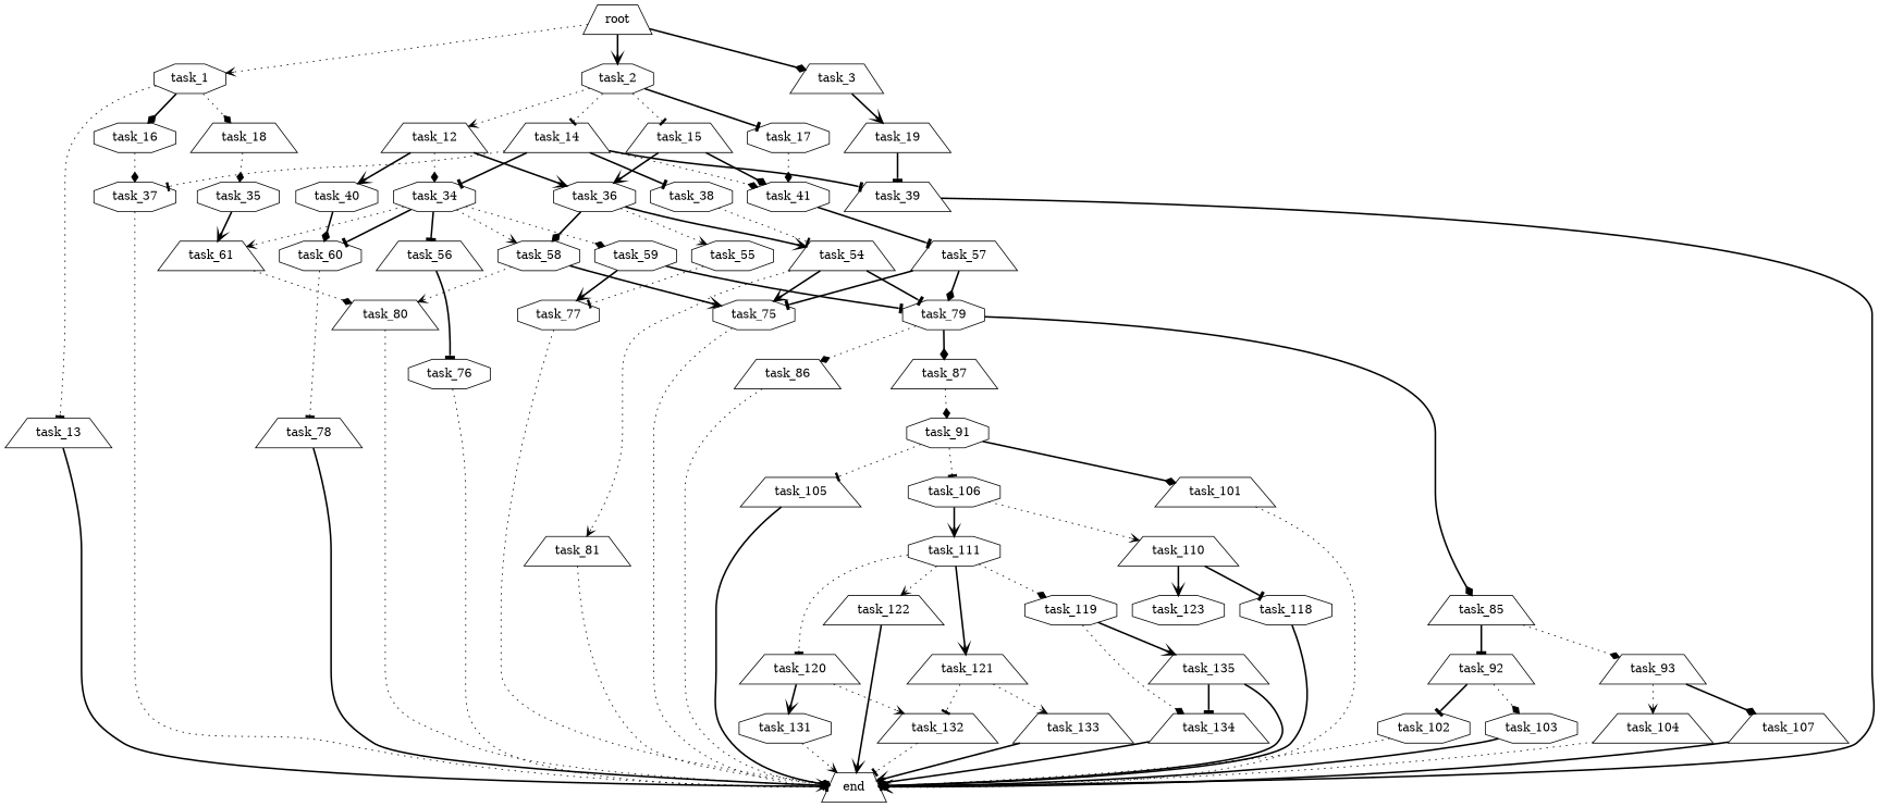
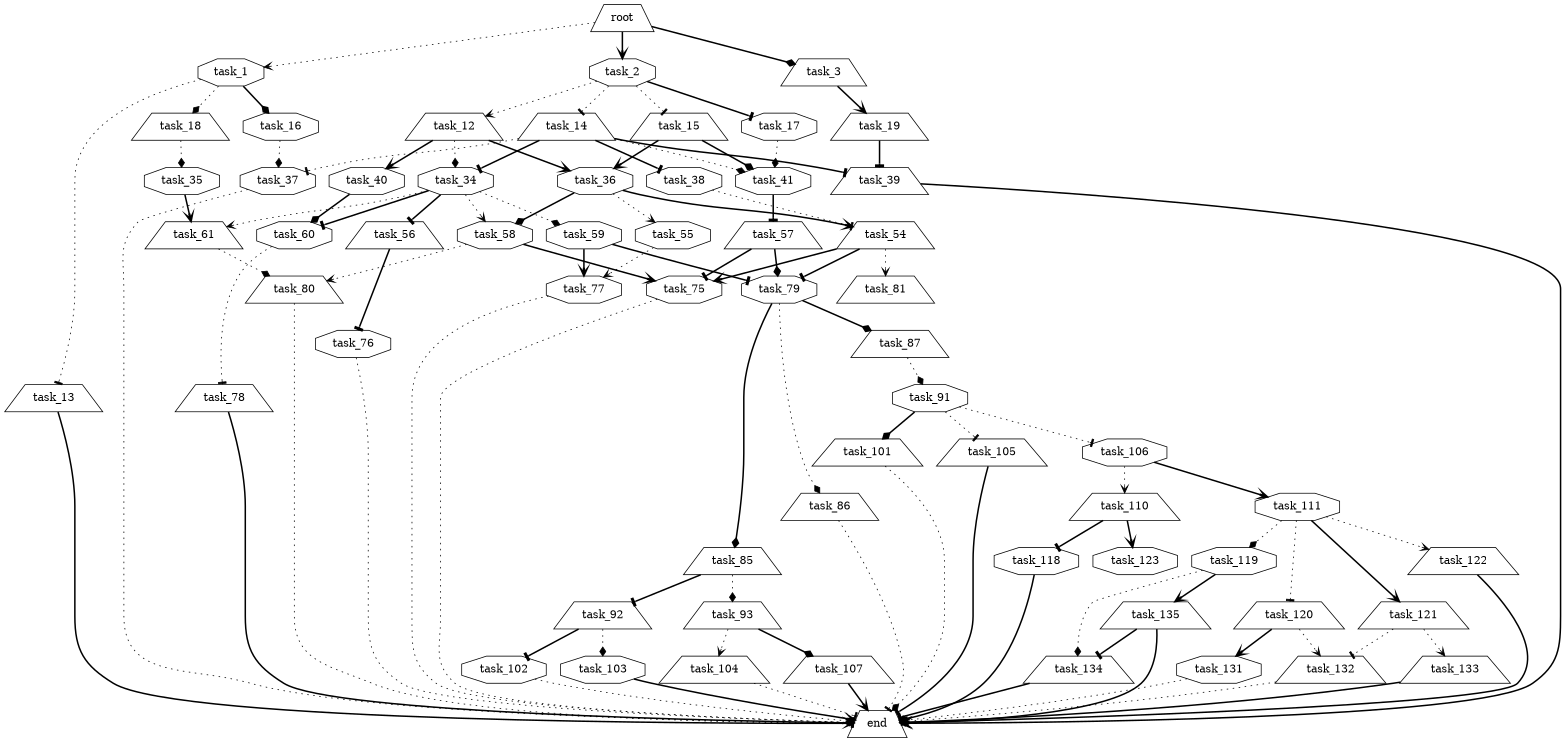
  digraph {
    node [shape=trapezium]
    edge [arrowhead=tee style=bold]
    task_1 [shape=octagon]
    root
    task_2 [shape=octagon]
    task_3
    task_13
    task_16 [shape=octagon]
    task_18
    task_12
    task_14
    task_15
    task_17 [shape=octagon]
    task_19
    end
    task_37 [shape=octagon]
    task_35 [shape=octagon]
    task_34 [shape=octagon]
    task_36 [shape=octagon]
    task_40 [shape=octagon]
    task_38 [shape=octagon]
    task_39
    task_41 [shape=octagon]
    task_56
    task_58 [shape=octagon]
    task_59 [shape=octagon]
    task_60 [shape=octagon]
    task_61
    task_54
    task_55 [shape=octagon]
    task_57
    task_76 [shape=octagon]
    task_75 [shape=octagon]
    task_80
    task_79 [shape=octagon]
    task_77 [shape=octagon]
    task_78
    task_81
    task_85
    task_86
    task_87
    task_92
    task_93
    task_91 [shape=octagon]
    task_102 [shape=octagon]
    task_103 [shape=octagon]
    task_104
    task_107
    task_101
    task_105
    task_106 [shape=octagon]
    task_110
    task_111 [shape=octagon]
    task_118 [shape=octagon]
    task_123 [shape=octagon]
    task_119 [shape=octagon]
    task_120
    task_121
    task_122
    task_134
    task_135
    task_131 [shape=octagon]
    task_132
    task_133
    task_1 -> task_13 [style=dotted]
    task_1 -> task_16 [arrowhead=diamond]
    task_1 -> task_18 [arrowhead=diamond style=dotted]
    root -> task_1 [arrowhead=vee style=dotted]
    root -> task_2 [arrowhead=vee]
    root -> task_3 [arrowhead=diamond]
    task_2 -> task_12 [arrowhead=vee style=dotted]
    task_2 -> task_14 [style=dotted]
    task_2 -> task_15 [style=dotted]
    task_2 -> task_17
    task_3 -> task_19 [arrowhead=vee]
    task_13 -> end
    task_16 -> task_37 [arrowhead=diamond style=dotted]
    task_18 -> task_35 [arrowhead=diamond style=dotted]
    task_12 -> task_34 [arrowhead=diamond style=dotted]
    task_12 -> task_36 [arrowhead=vee]
    task_12 -> task_40 [arrowhead=vee]
    task_14 -> task_37 [style=dotted]
    task_14 -> task_34
    task_14 -> task_38
    task_14 -> task_39
    task_14 -> task_41 [arrowhead=diamond style=dotted]
    task_15 -> task_36 [arrowhead=vee]
    task_15 -> task_41 [arrowhead=diamond]
    task_17 -> task_41 [arrowhead=diamond style=dotted]
    task_19 -> task_39
    task_37 -> end [arrowhead=diamond style=dotted]
    task_35 -> task_61 [arrowhead=vee]
    task_34 -> task_56
    task_34 -> task_58 [arrowhead=vee style=dotted]
    task_34 -> task_59 [arrowhead=diamond style=dotted]
    task_34 -> task_60
    task_34 -> task_61 [arrowhead=vee style=dotted]
    task_36 -> task_58 [arrowhead=diamond]
    task_36 -> task_54 [arrowhead=vee]
    task_36 -> task_55 [arrowhead=vee style=dotted]
    task_40 -> task_60 [arrowhead=diamond]
    task_38 -> task_54 [style=dotted]
    task_39 -> end [arrowhead=vee]
    task_41 -> task_57
    task_56 -> task_76
    task_58 -> task_75 [arrowhead=vee]
    task_58 -> task_80 [arrowhead=vee style=dotted]
    task_59 -> task_79
    task_59 -> task_77 [arrowhead=vee]
    task_60 -> task_78 [style=dotted]
    task_61 -> task_80 [arrowhead=diamond style=dotted]
    task_54 -> task_75 [arrowhead=vee]
    task_54 -> task_79
    task_54 -> task_81 [arrowhead=vee style=dotted]
-   task_55 -> task_77 [style=dotted]
+   task_55 -> task_77 [arrowhead=vee style=dotted]
    task_57 -> task_75
    task_57 -> task_79 [arrowhead=diamond]
    task_76 -> end [style=dotted]
    task_75 -> end [style=dotted]
    task_80 -> end [style=dotted]
    task_79 -> task_85 [arrowhead=diamond]
    task_79 -> task_86 [arrowhead=diamond style=dotted]
    task_79 -> task_87 [arrowhead=diamond]
    task_77 -> end [arrowhead=diamond style=dotted]
    task_78 -> end [arrowhead=vee]
-   task_81 -> end [arrowhead=diamond style=dotted]
    task_85 -> task_92
    task_85 -> task_93 [arrowhead=diamond style=dotted]
    task_86 -> end [style=dotted]
    task_87 -> task_91 [arrowhead=diamond style=dotted]
    task_92 -> task_102
    task_92 -> task_103 [arrowhead=diamond style=dotted]
    task_93 -> task_104 [arrowhead=vee style=dotted]
    task_93 -> task_107 [arrowhead=diamond]
    task_91 -> task_101 [arrowhead=diamond]
    task_91 -> task_105 [style=dotted]
    task_91 -> task_106 [style=dotted]
    task_102 -> end [style=dotted]
    task_103 -> end [arrowhead=vee]
    task_104 -> end [style=dotted]
    task_107 -> end [arrowhead=vee]
    task_101 -> end [arrowhead=diamond style=dotted]
-   task_105 -> end [arrowhead=diamond]
+   task_105 -> end
    task_106 -> task_110 [arrowhead=vee style=dotted]
    task_106 -> task_111 [arrowhead=vee]
    task_110 -> task_118
    task_110 -> task_123 [arrowhead=vee]
    task_111 -> task_119 [arrowhead=diamond style=dotted]
    task_111 -> task_120 [style=dotted]
    task_111 -> task_121 [arrowhead=vee]
    task_111 -> task_122 [arrowhead=vee style=dotted]
    task_118 -> end [arrowhead=diamond]
    task_119 -> task_134 [arrowhead=diamond style=dotted]
    task_119 -> task_135 [arrowhead=vee]
    task_120 -> task_131 [arrowhead=vee]
    task_120 -> task_132 [arrowhead=vee style=dotted]
    task_121 -> task_132 [style=dotted]
    task_121 -> task_133 [arrowhead=vee style=dotted]
    task_122 -> end [arrowhead=vee]
    task_134 -> end
    task_135 -> end [arrowhead=diamond]
    task_135 -> task_134
    task_131 -> end [arrowhead=vee style=dotted]
    task_132 -> end [style=dotted]
    task_133 -> end [arrowhead=vee]
  }
